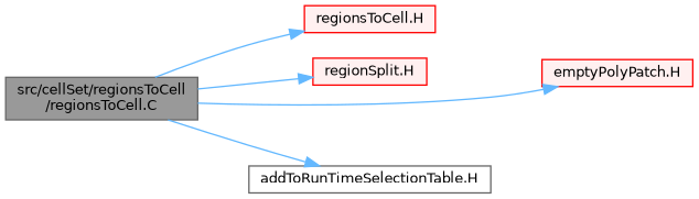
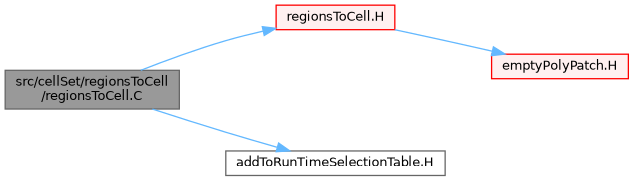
  digraph {
    rankdir=LR
    node [color=red fillcolor="#FFF0F0" fontname=Helvetica fontsize=10 shape=box style=filled]
    edge [color=steelblue1 fontname=Helvetica fontsize=10 labelfontname=Helvetica labelfontsize=10 style=solid]
    n1 [color=gray40 fillcolor=grey60 fontcolor=black height=0.2 label="src/cellSet/regionsToCell\l/regionsToCell.C" width=0.4]
    n2 [height=0.2 label="regionsToCell.H" width=0.4]
-   n3 [height=0.2 label="regionSplit.H" width=0.4]
    n4 [height=0.2 label="emptyPolyPatch.H" width=0.4]
    n5 [color=grey40 fillcolor=white height=0.2 label="addToRunTimeSelectionTable.H" width=0.4]
    n1 -> n2
-   n1 -> n3
-   n1 -> n4
+   n2 -> n4
    n1 -> n5
  }
